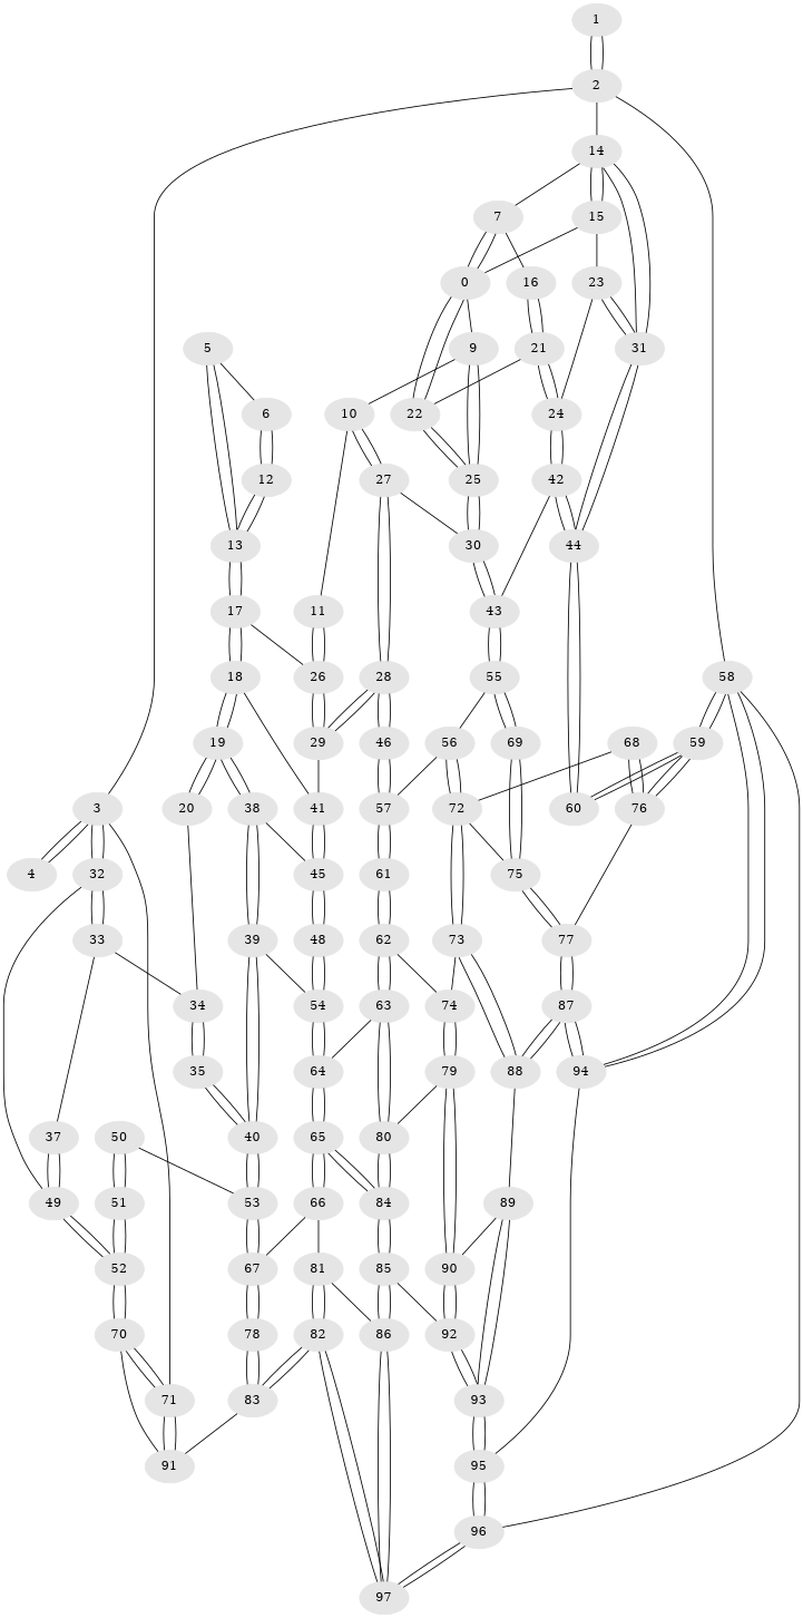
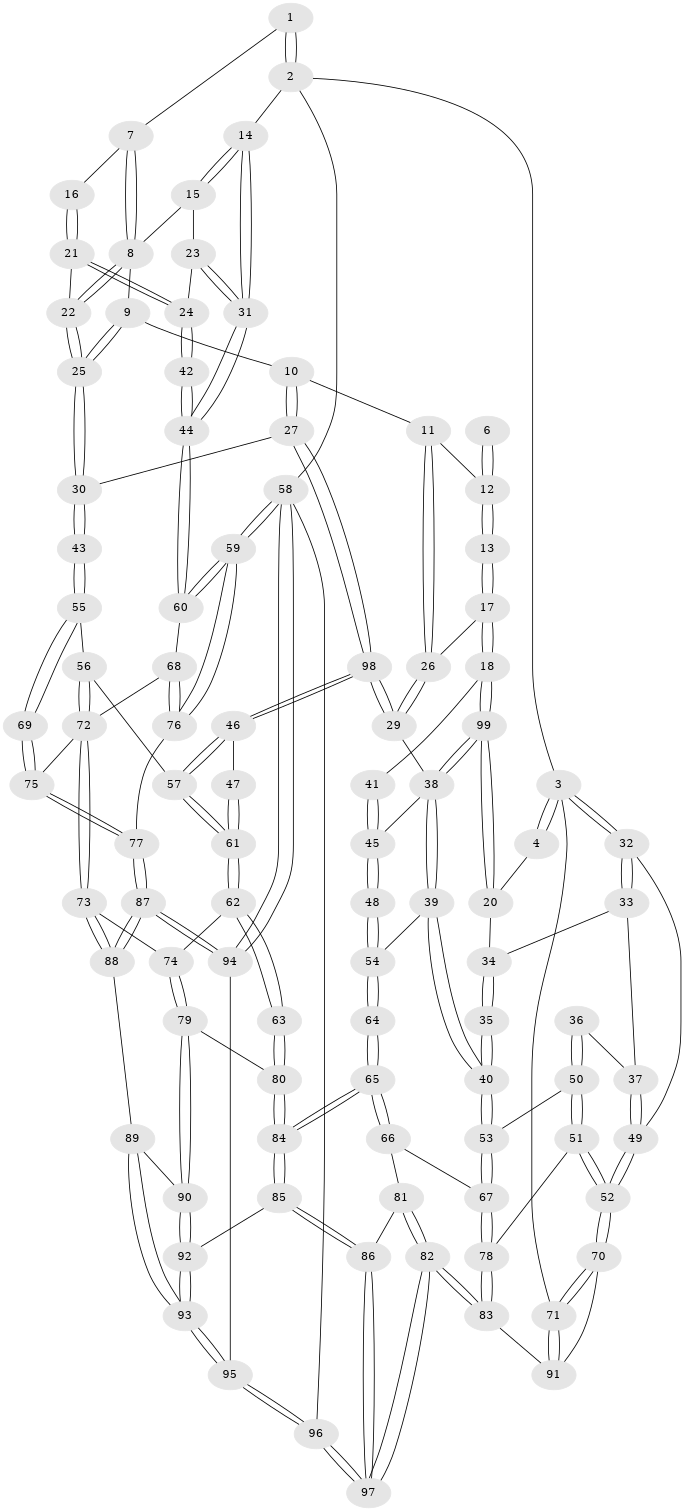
  graph {
    node [color=gray90 style=filled]
    1
    2
    7
    3
    14
    58
-   8 [label=0]
+   8
    16
    4
    32
    71
    15
    31
    59
    94
    96
    20
    33
    49
    91
-   5
    6
    13
    34
    12
    17
    9
    22
    21
    10
    25
    11
    27
    30
    26
-   28
+   28 [label=98]
    29
    18
    23
    44
    24
-   19
+   19 [label=99]
    41
    38
    45
    39
    35
    42
    43
    46
+   47
    57
    55
    60
    37
    52
    40
+   36
    50
    53
    51
    54
    48
    64
    67
    56
    69
    68
    61
    62
    70
    78
    83
    65
    72
    75
    73
    76
    95
    97
    77
    63
    74
    80
    79
    84
    66
    81
    85
    82
    86
    88
    89
    90
    87
    92
    93
    1 -- 2
    1 -- 2
-   14 -- 7
+   1 -- 7
    2 -- 3
    2 -- 14
    2 -- 58
    7 -- 8
    7 -- 8
    7 -- 16
    3 -- 4
    3 -- 4
    3 -- 32
    3 -- 32
    3 -- 71
    14 -- 15
    14 -- 15
    14 -- 31
    14 -- 31
    58 -- 59
    58 -- 59
    58 -- 94
    58 -- 94
    58 -- 96
    8 -- 9
    8 -- 22
    8 -- 22
    16 -- 21
    16 -- 21
+   4 -- 20
    32 -- 33
    32 -- 33
    32 -- 49
    71 -- 91
    71 -- 91
    15 -- 8
    15 -- 23
    31 -- 44
    31 -- 44
    59 -- 60
    59 -- 60
    59 -- 76
    59 -- 76
    94 -- 95
    96 -- 97
    96 -- 97
    20 -- 34
    33 -- 34
    33 -- 37
    49 -- 52
    49 -- 52
-   5 -- 6
-   5 -- 13
-   5 -- 13
    6 -- 12
    6 -- 12
    13 -- 17
    13 -- 17
    34 -- 35
    34 -- 35
    12 -- 13
    12 -- 13
    17 -- 26
    17 -- 18
    17 -- 18
    9 -- 10
    9 -- 25
    9 -- 25
    22 -- 25
    22 -- 25
    21 -- 22
    21 -- 24
    21 -- 24
    10 -- 11
    10 -- 27
    10 -- 27
    25 -- 30
    25 -- 30
+   11 -- 12
    11 -- 26
    11 -- 26
    27 -- 30
    27 -- 28
    27 -- 28
    30 -- 43
    30 -- 43
    26 -- 29
    26 -- 29
    28 -- 29
    28 -- 29
    28 -- 46
    28 -- 46
-   29 -- 41
+   29 -- 38
    18 -- 19
    18 -- 19
    18 -- 41
    23 -- 31
    23 -- 31
    23 -- 24
    44 -- 60
    44 -- 60
    24 -- 42
    24 -- 42
    19 -- 20
    19 -- 20
    19 -- 38
    19 -- 38
    41 -- 45
    41 -- 45
    38 -- 45
    38 -- 39
    38 -- 39
    45 -- 48
    45 -- 48
    39 -- 40
    39 -- 40
    39 -- 54
    35 -- 40
    35 -- 40
    42 -- 44
    42 -- 44
-   42 -- 43
    43 -- 55
    43 -- 55
+   46 -- 47
    46 -- 57
    46 -- 57
+   47 -- 61
+   47 -- 61
    57 -- 61
    57 -- 61
    55 -- 56
    55 -- 69
    55 -- 69
+   60 -- 68
    37 -- 49
    37 -- 49
    52 -- 70
    52 -- 70
    40 -- 53
    40 -- 53
+   36 -- 37
+   36 -- 50
+   36 -- 50
    50 -- 53
    50 -- 51
    50 -- 51
    53 -- 67
    53 -- 67
    51 -- 52
    51 -- 52
+   51 -- 78
    54 -- 64
    54 -- 64
    48 -- 54
    48 -- 54
    64 -- 65
    64 -- 65
    67 -- 78
    67 -- 78
    56 -- 57
    56 -- 72
    56 -- 72
    69 -- 75
    69 -- 75
    68 -- 72
    68 -- 76
    68 -- 76
    61 -- 62
    61 -- 62
    62 -- 63
    62 -- 63
    62 -- 74
    70 -- 71
    70 -- 71
    70 -- 91
    78 -- 83
    78 -- 83
    83 -- 91
    65 -- 84
    65 -- 84
    65 -- 66
    65 -- 66
    72 -- 75
    72 -- 73
    72 -- 73
    75 -- 77
    75 -- 77
    73 -- 74
    73 -- 88
    73 -- 88
    76 -- 77
    95 -- 96
    95 -- 96
    77 -- 87
    77 -- 87
-   63 -- 64
    63 -- 80
    63 -- 80
    74 -- 79
    74 -- 79
    80 -- 84
    80 -- 84
    79 -- 80
    79 -- 90
    79 -- 90
    84 -- 85
    84 -- 85
    66 -- 67
    66 -- 81
    81 -- 82
    81 -- 82
    81 -- 86
    85 -- 86
    85 -- 86
    85 -- 92
    82 -- 83
    82 -- 83
    82 -- 97
    82 -- 97
    86 -- 97
    86 -- 97
    88 -- 89
    89 -- 90
    89 -- 93
    89 -- 93
    90 -- 92
    90 -- 92
    87 -- 94
    87 -- 94
    87 -- 88
    87 -- 88
    92 -- 93
    92 -- 93
    93 -- 95
    93 -- 95
  }
